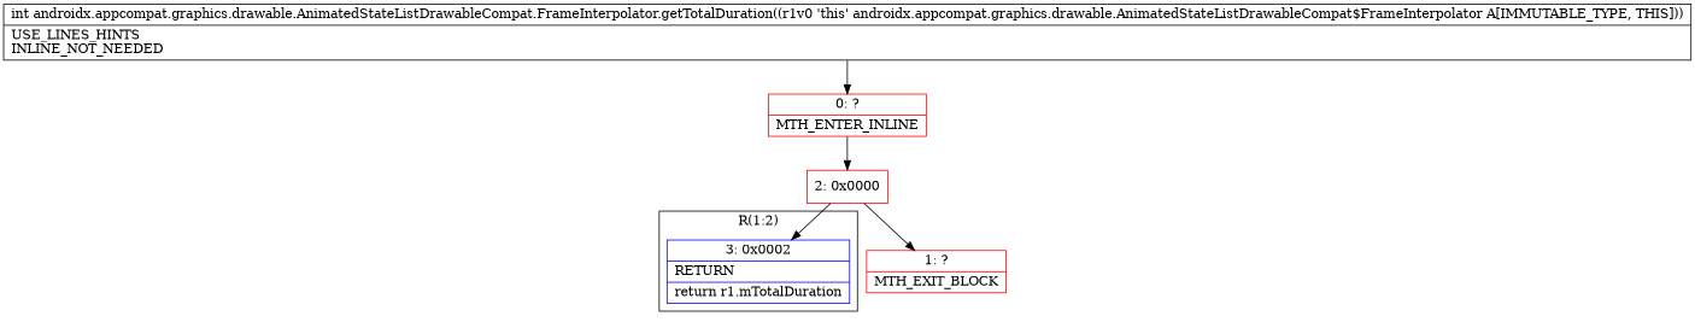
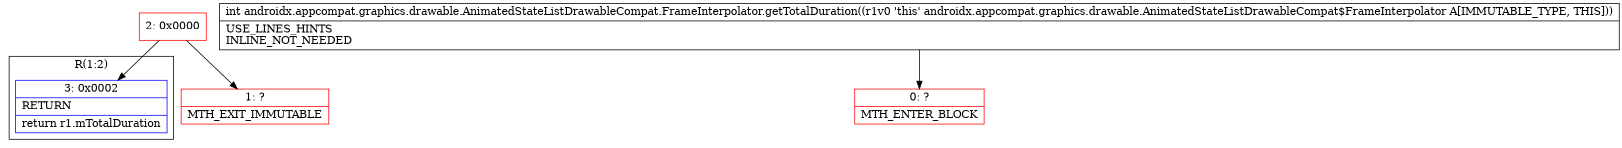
  digraph {
    node [color=red shape=record]
    n1 [color=blue label="{3\:\ 0x0002|RETURN\l|return r1.mTotalDuration\l}"]
-   n2 [label="{1\:\ ?|MTH_EXIT_BLOCK\l}"]
-   n3 [label="{0\:\ ?|MTH_ENTER_INLINE\l}"]
+   n2 [label="{1\:\ ?|MTH_EXIT_IMMUTABLE\l}"]
+   n3 [label="{0\:\ ?|MTH_ENTER_BLOCK\l}"]
    n4 [label="{2\:\ 0x0000}"]
    n5 [label="{int androidx.appcompat.graphics.drawable.AnimatedStateListDrawableCompat.FrameInterpolator.getTotalDuration((r1v0 'this' androidx.appcompat.graphics.drawable.AnimatedStateListDrawableCompat$FrameInterpolator A[IMMUTABLE_TYPE, THIS]))  | USE_LINES_HINTS\lINLINE_NOT_NEEDED\l}" color=""]
    subgraph cluster_1 {
      label="R(1:2)"
      n1
    }
-   n3 -> n4
    n4 -> n1
    n4 -> n2
    n5 -> n3
  }
